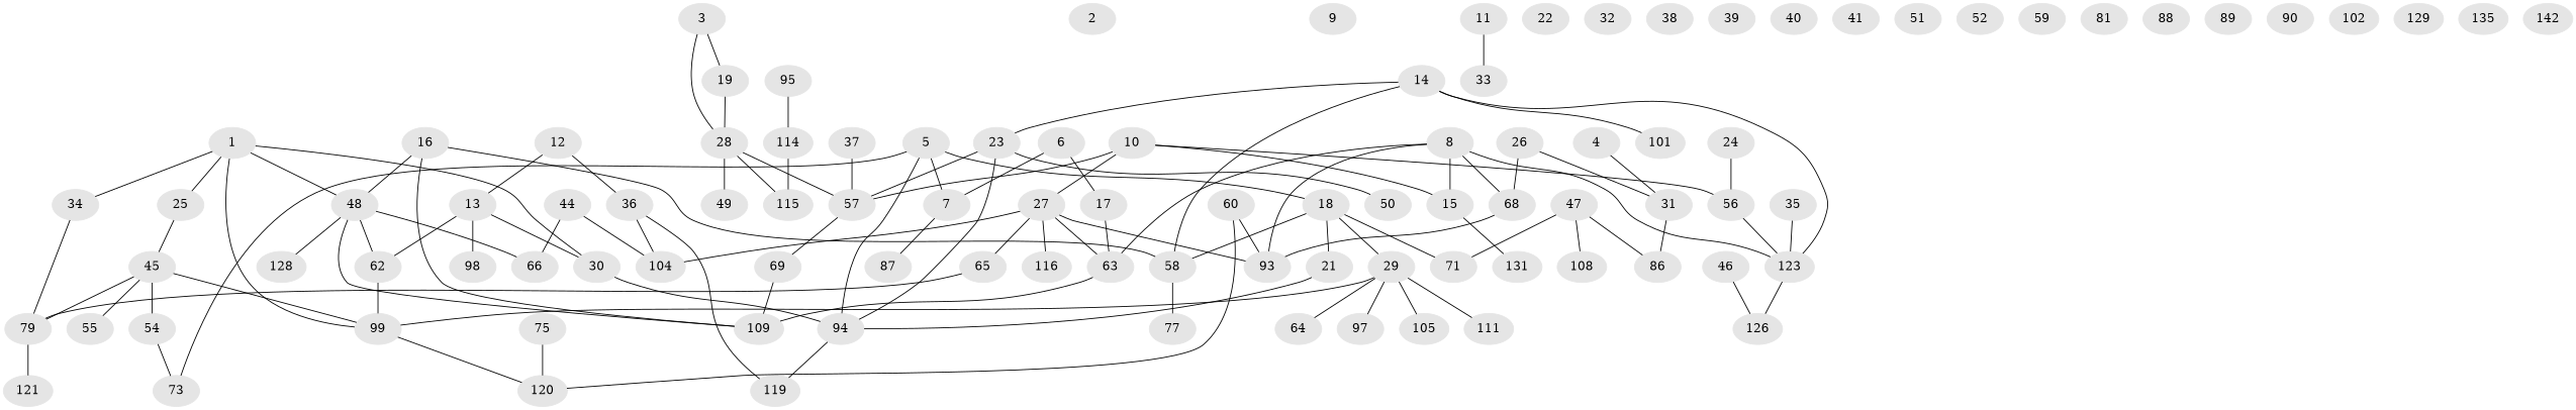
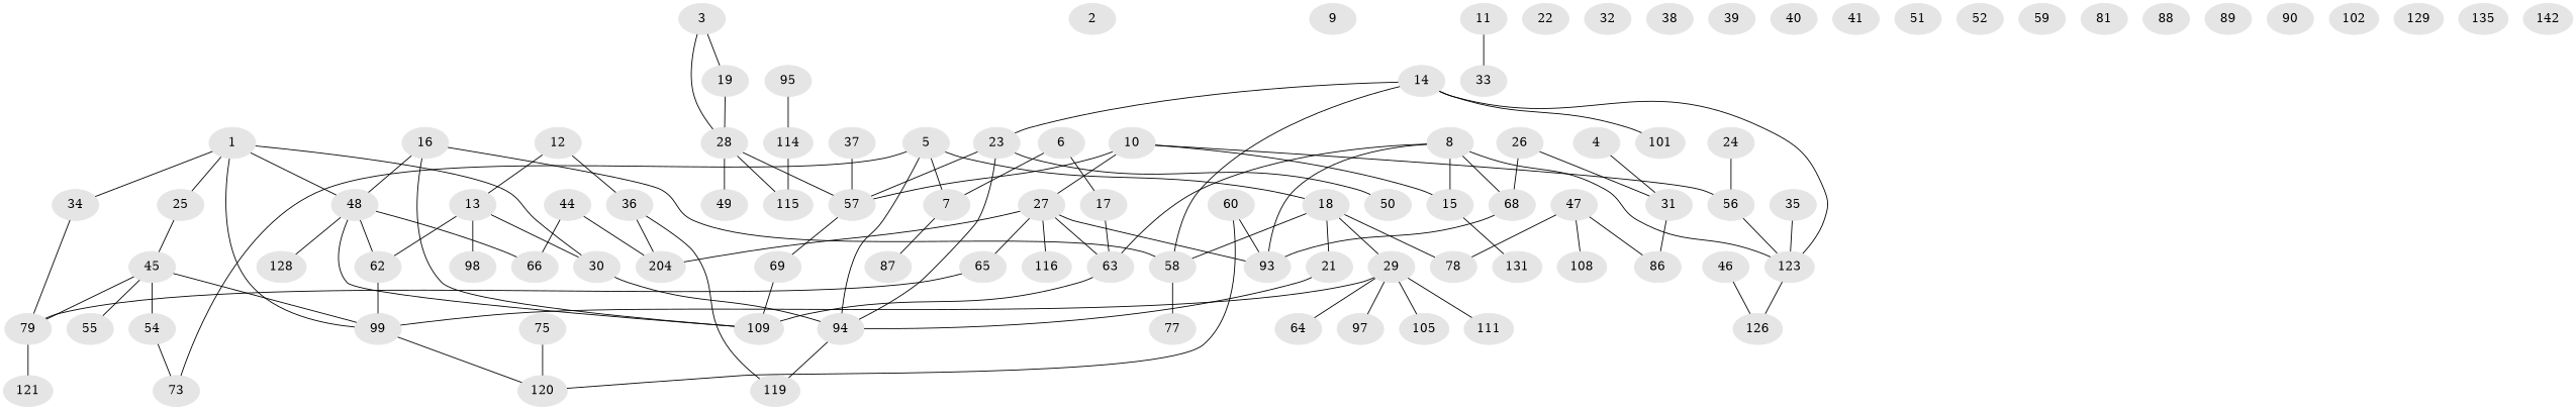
  graph {
    node [color=gray90 style=filled]
    1 [super="+80"]
    25 [super="+85"]
    30 [super="+83"]
    34
    48 [super="+136"]
    99 [super="+112"]
    45 [super="+72"]
    94 [super="+133"]
    79
    62
    109 [super="+110"]
    66
    128
    120 [super="+122"]
    2
    3 [super="+78"]
    19
    28 [super="+145"]
    57 [super="+76"]
    49
    115 [super="+118"]
    31 [super="+141"]
    86 [super="+144"]
    4
    5 [super="+139"]
    7 [super="+20"]
    18 [super="+134"]
    73 [super="+92"]
    87
    58 [super="+137"]
    21 [super="+103"]
    29 [super="+146"]
-   71 [super="+74"]
+   71 [super="+74" label=78]
    119
    6 [super="+140"]
    17 [super="+84"]
    63 [super="+127"]
    8 [super="+67"]
    15 [super="+42"]
    68 [super="+117"]
    93 [super="+124"]
    123 [super="+125"]
    131
    126
    9
    10 [super="+53"]
    27 [super="+138"]
    56 [super="+61"]
    65
-   104
+   104 [label=204]
    116
    69
    11 [super="+143"]
    33
    12 [super="+43"]
    13 [super="+132"]
    36 [super="+96"]
    98
    23 [super="+107"]
    50
    14
    101
    77 [super="+100"]
    16 [super="+106"]
    60
    64
    97
    105
    111
    22
    24
    54 [super="+82"]
    55
    26 [super="+113"]
    32
    121
    35
    37
    38
    39
    40
    41
    44 [super="+91"]
    46
    47 [super="+70"]
    108
    51
    52
    59
    75
    81
    88
    89
    90
    95
    114
    102
    129
    135
    142
    1 -- 25
    1 -- 30
    1 -- 34
    1 -- 48
    1 -- 99
    25 -- 45
    30 -- 94
    34 -- 79
    48 -- 62
    48 -- 109
    48 -- 66
    48 -- 128
    99 -- 120
    45 -- 99
    45 -- 79
    45 -- 54
    45 -- 55
    94 -- 119
    79 -- 121
    62 -- 99
    3 -- 19
    3 -- 28
    19 -- 28
    28 -- 57
    28 -- 49
    28 -- 115
    57 -- 69
    31 -- 86
    4 -- 31
    5 -- 94
    5 -- 7
    5 -- 18
    5 -- 73
    7 -- 87
    18 -- 58
    18 -- 21
    18 -- 29
    18 -- 71
    58 -- 77
    21 -- 94
    29 -- 99
    29 -- 64
    29 -- 97
    29 -- 105
    29 -- 111
    6 -- 7
    6 -- 17
    17 -- 63
    63 -- 109
    8 -- 63
    8 -- 15
    8 -- 68
    8 -- 93
    8 -- 123
    15 -- 131
    68 -- 93
    123 -- 126
    10 -- 57
    10 -- 15
    10 -- 27
    10 -- 56
    27 -- 63
    27 -- 93
    27 -- 65
    27 -- 104
    27 -- 116
    56 -- 123
    65 -- 79
    69 -- 109
    11 -- 33
    12 -- 13
    12 -- 36
    13 -- 30
    13 -- 62
    13 -- 98
    36 -- 119
    36 -- 104
    23 -- 94
    23 -- 57
    23 -- 50
    14 -- 58
    14 -- 123
    14 -- 23
    14 -- 101
    16 -- 48
    16 -- 109 [weight=2]
    16 -- 58
    60 -- 120
    60 -- 93
    24 -- 56
    54 -- 73
    26 -- 31
    26 -- 68
    35 -- 123
    37 -- 57
    44 -- 66
    44 -- 104
    46 -- 126
    47 -- 86
    47 -- 71
    47 -- 108
    75 -- 120 [weight=2]
    95 -- 114
    114 -- 115
  }
